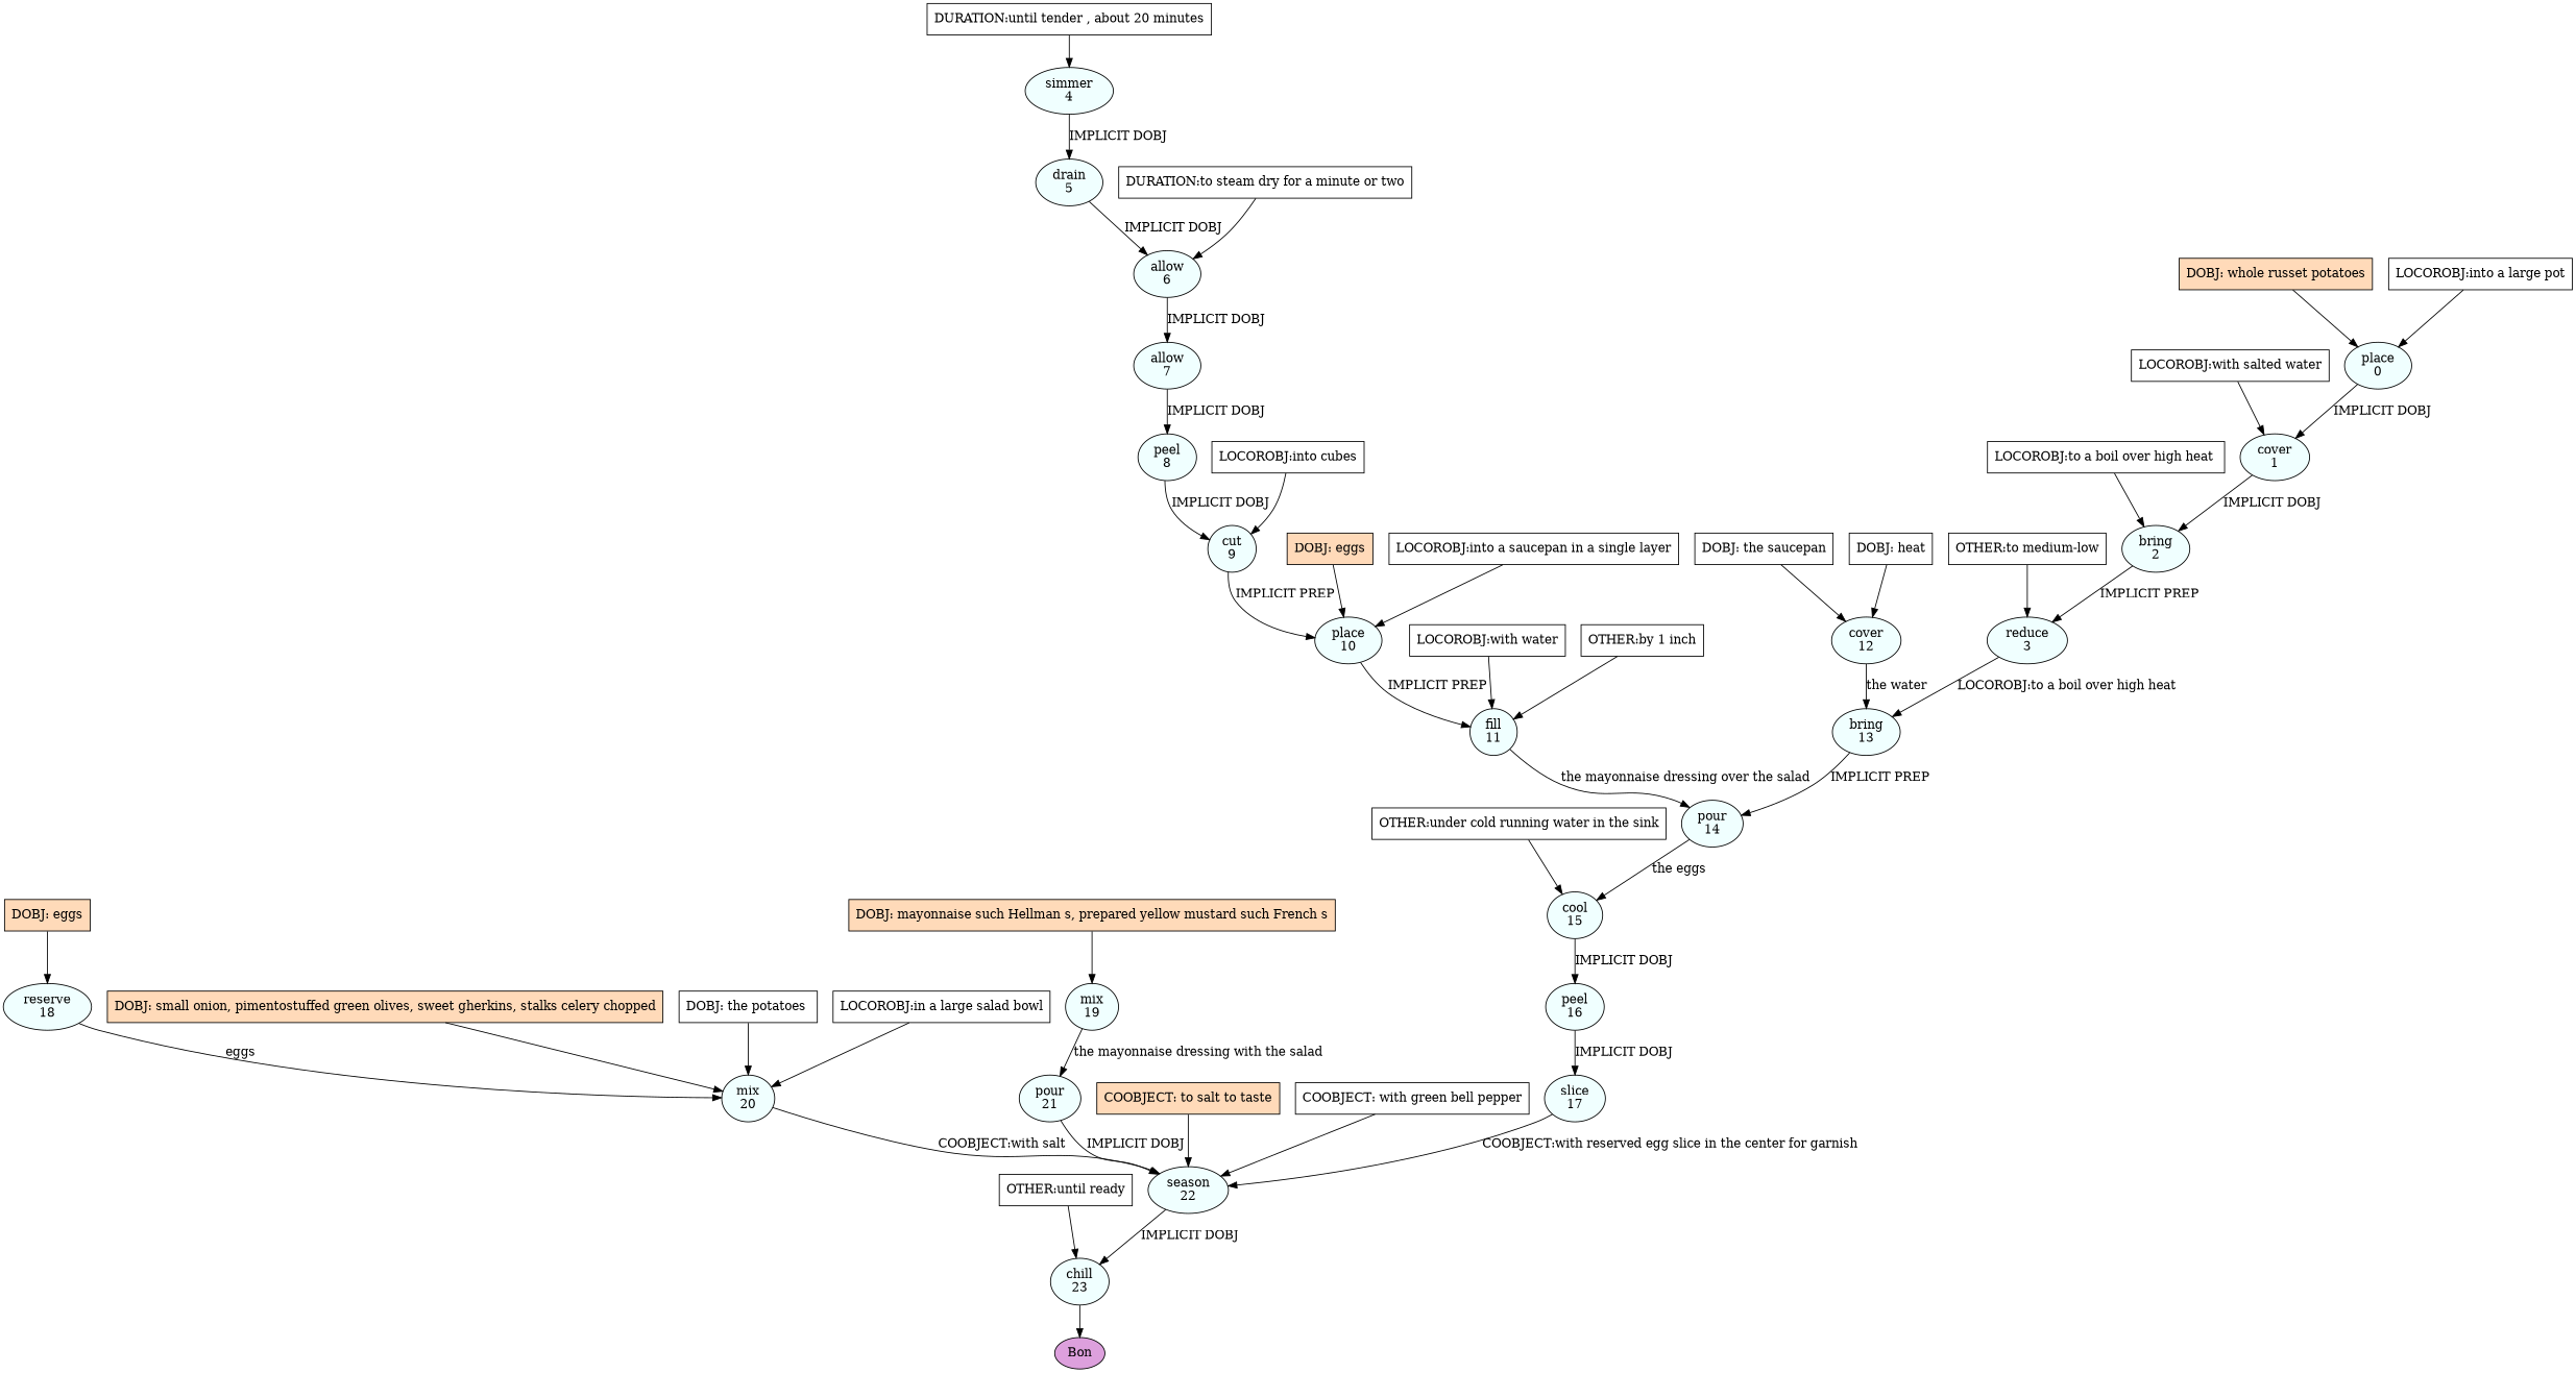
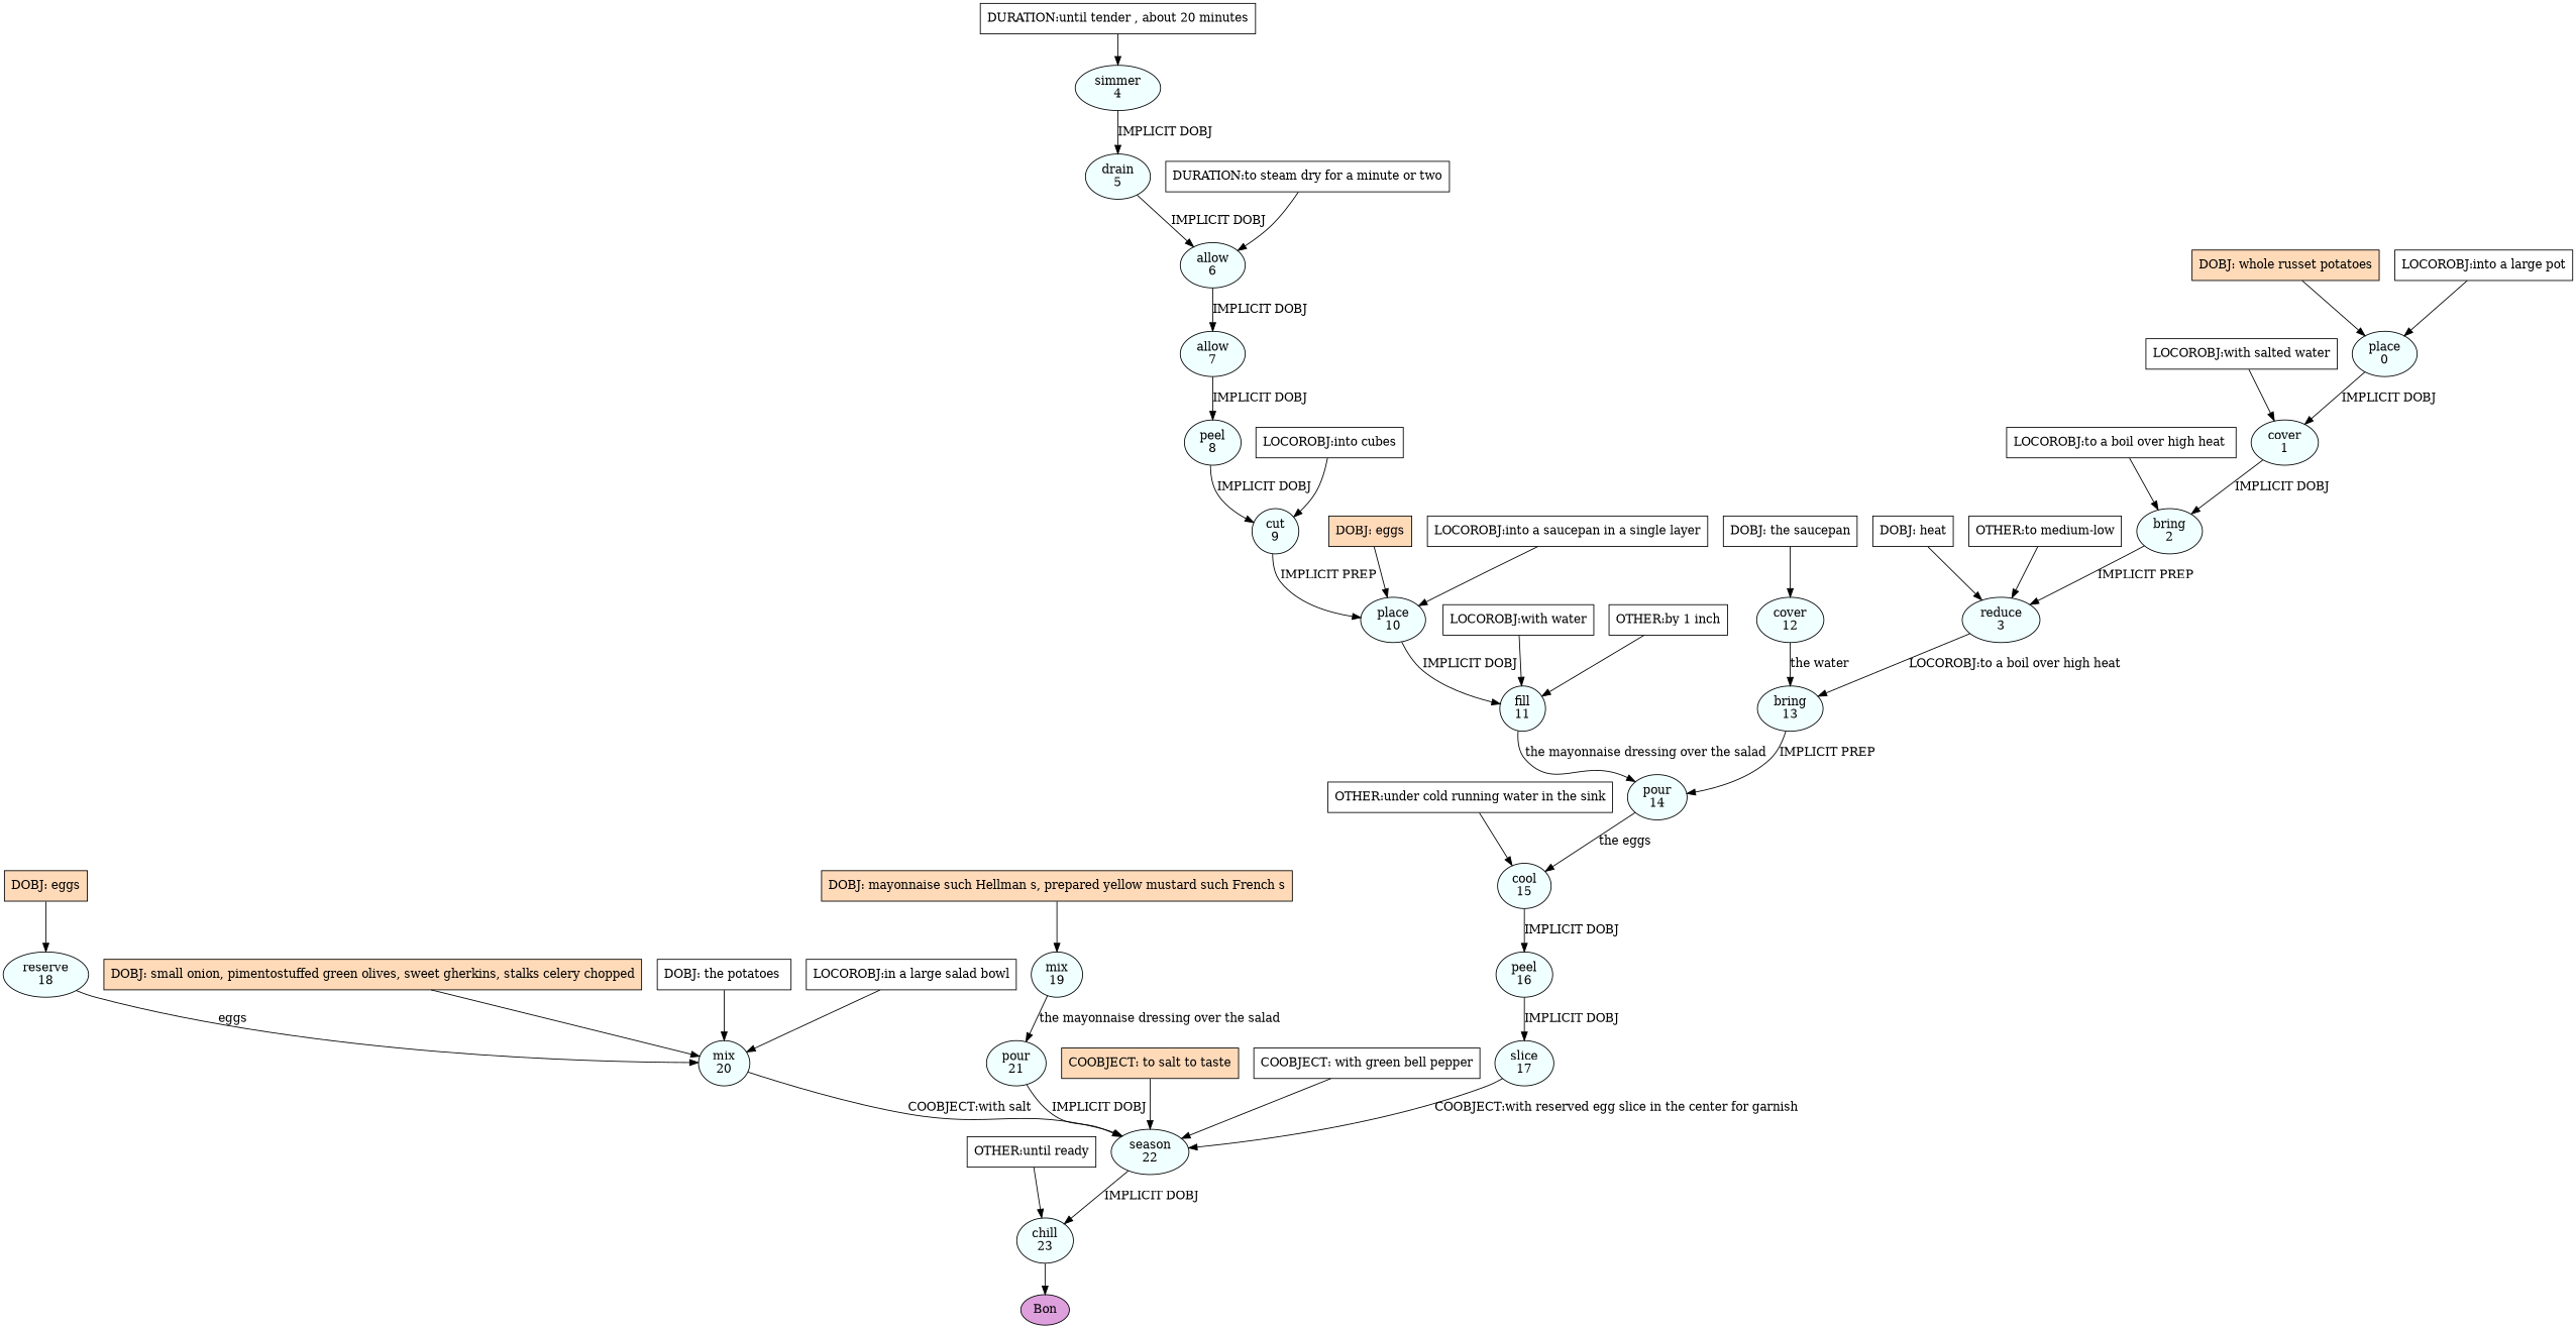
  digraph {
    node [fillcolor=azure shape=oval style=filled]
    n1 [label="place\n0"]
    n2 [label="cover\n1"]
    n3 [label="bring\n2"]
    n4 [label="reduce\n3"]
    n5 [label="bring\n13"]
    n6 [label="pour\n14"]
    n7 [label="simmer\n4"]
    n8 [label="drain\n5"]
    n9 [label="allow\n6"]
    n10 [label="allow\n7"]
    n11 [label="peel\n8"]
    n12 [label="cut\n9"]
    n13 [label="place\n10"]
    n14 [label="fill\n11"]
    n15 [label="cool\n15"]
    n16 [label="cover\n12"]
    n17 [label="peel\n16"]
    n18 [label="slice\n17"]
    n19 [label="season\n22"]
    n20 [label="chill\n23"]
    n21 [label="reserve\n18"]
    n22 [label="mix\n20"]
    n23 [label="mix\n19"]
    n24 [label="pour\n21"]
    n25 [fillcolor=plum label=Bon]
    n26 [fillcolor=peachpuff label="DOBJ: eggs" shape=box]
    n27 [fillcolor=peachpuff label="DOBJ: whole russet potatoes" shape=box]
    n28 [fillcolor=white label="LOCOROBJ:into a large pot" shape=box]
    n29 [fillcolor=peachpuff label="DOBJ: mayonnaise such Hellman s, prepared yellow mustard such French s" shape=box]
    n30 [fillcolor=white label="DOBJ: the saucepan" shape=box]
    n31 [fillcolor=white label="DURATION:until tender , about 20 minutes" shape=box]
    n32 [fillcolor=white label="LOCOROBJ:with salted water" shape=box]
    n33 [fillcolor=white label="LOCOROBJ:to a boil over high heat " shape=box]
    n34 [fillcolor=white label="DOBJ: heat" shape=box]
    n35 [fillcolor=white label="OTHER:to medium-low" shape=box]
    n36 [fillcolor=white label="DURATION:to steam dry for a minute or two" shape=box]
    n37 [fillcolor=white label="LOCOROBJ:into cubes" shape=box]
    n38 [fillcolor=peachpuff label="DOBJ: eggs" shape=box]
    n39 [fillcolor=white label="LOCOROBJ:into a saucepan in a single layer" shape=box]
    n40 [fillcolor=white label="LOCOROBJ:with water" shape=box]
    n41 [fillcolor=white label="OTHER:by 1 inch" shape=box]
    n42 [fillcolor=white label="OTHER:under cold running water in the sink" shape=box]
    n43 [fillcolor=peachpuff label="DOBJ: small onion, pimentostuffed green olives, sweet gherkins, stalks celery chopped" shape=box]
    n44 [fillcolor=white label="DOBJ: the potatoes " shape=box]
    n45 [fillcolor=white label="LOCOROBJ:in a large salad bowl" shape=box]
    n46 [fillcolor=peachpuff label="COOBJECT: to salt to taste" shape=box]
    n47 [fillcolor=white label="COOBJECT: with green bell pepper" shape=box]
    n48 [fillcolor=white label="OTHER:until ready" shape=box]
    n1 -> n2 [label="IMPLICIT DOBJ"]
    n2 -> n3 [label="IMPLICIT DOBJ"]
    n3 -> n4 [label="IMPLICIT PREP"]
    n4 -> n5 [label="LOCOROBJ:to a boil over high heat"]
    n5 -> n6 [label="IMPLICIT PREP"]
    n6 -> n15 [label="the eggs"]
    n7 -> n8 [label="IMPLICIT DOBJ"]
    n8 -> n9 [label="IMPLICIT DOBJ"]
    n9 -> n10 [label="IMPLICIT DOBJ"]
    n10 -> n11 [label="IMPLICIT DOBJ"]
    n11 -> n12 [label="IMPLICIT DOBJ"]
    n12 -> n13 [label="IMPLICIT PREP"]
-   n13 -> n14 [label="IMPLICIT PREP"]
+   n13 -> n14 [label="IMPLICIT DOBJ"]
    n14 -> n6 [label="the mayonnaise dressing over the salad"]
    n15 -> n17 [label="IMPLICIT DOBJ"]
    n16 -> n5 [label="the water"]
    n17 -> n18 [label="IMPLICIT DOBJ"]
    n18 -> n19 [label="COOBJECT:with reserved egg slice in the center for garnish"]
    n19 -> n20 [label="IMPLICIT DOBJ"]
    n20 -> n25
    n21 -> n22 [label=" eggs "]
    n22 -> n19 [label="COOBJECT:with salt "]
-   n23 -> n24 [label="the mayonnaise dressing with the salad"]
+   n23 -> n24 [label="the mayonnaise dressing over the salad"]
    n24 -> n19 [label="IMPLICIT DOBJ"]
    n26 -> n21
    n27 -> n1
    n28 -> n1
    n29 -> n23
    n30 -> n16
    n31 -> n7
    n32 -> n2
    n33 -> n3
-   n34 -> n16
+   n34 -> n4
    n35 -> n4
    n36 -> n9
    n37 -> n12
    n38 -> n13
    n39 -> n13
    n40 -> n14
    n41 -> n14
    n42 -> n15
    n43 -> n22
    n44 -> n22
    n45 -> n22
    n46 -> n19
    n47 -> n19
    n48 -> n20
  }
